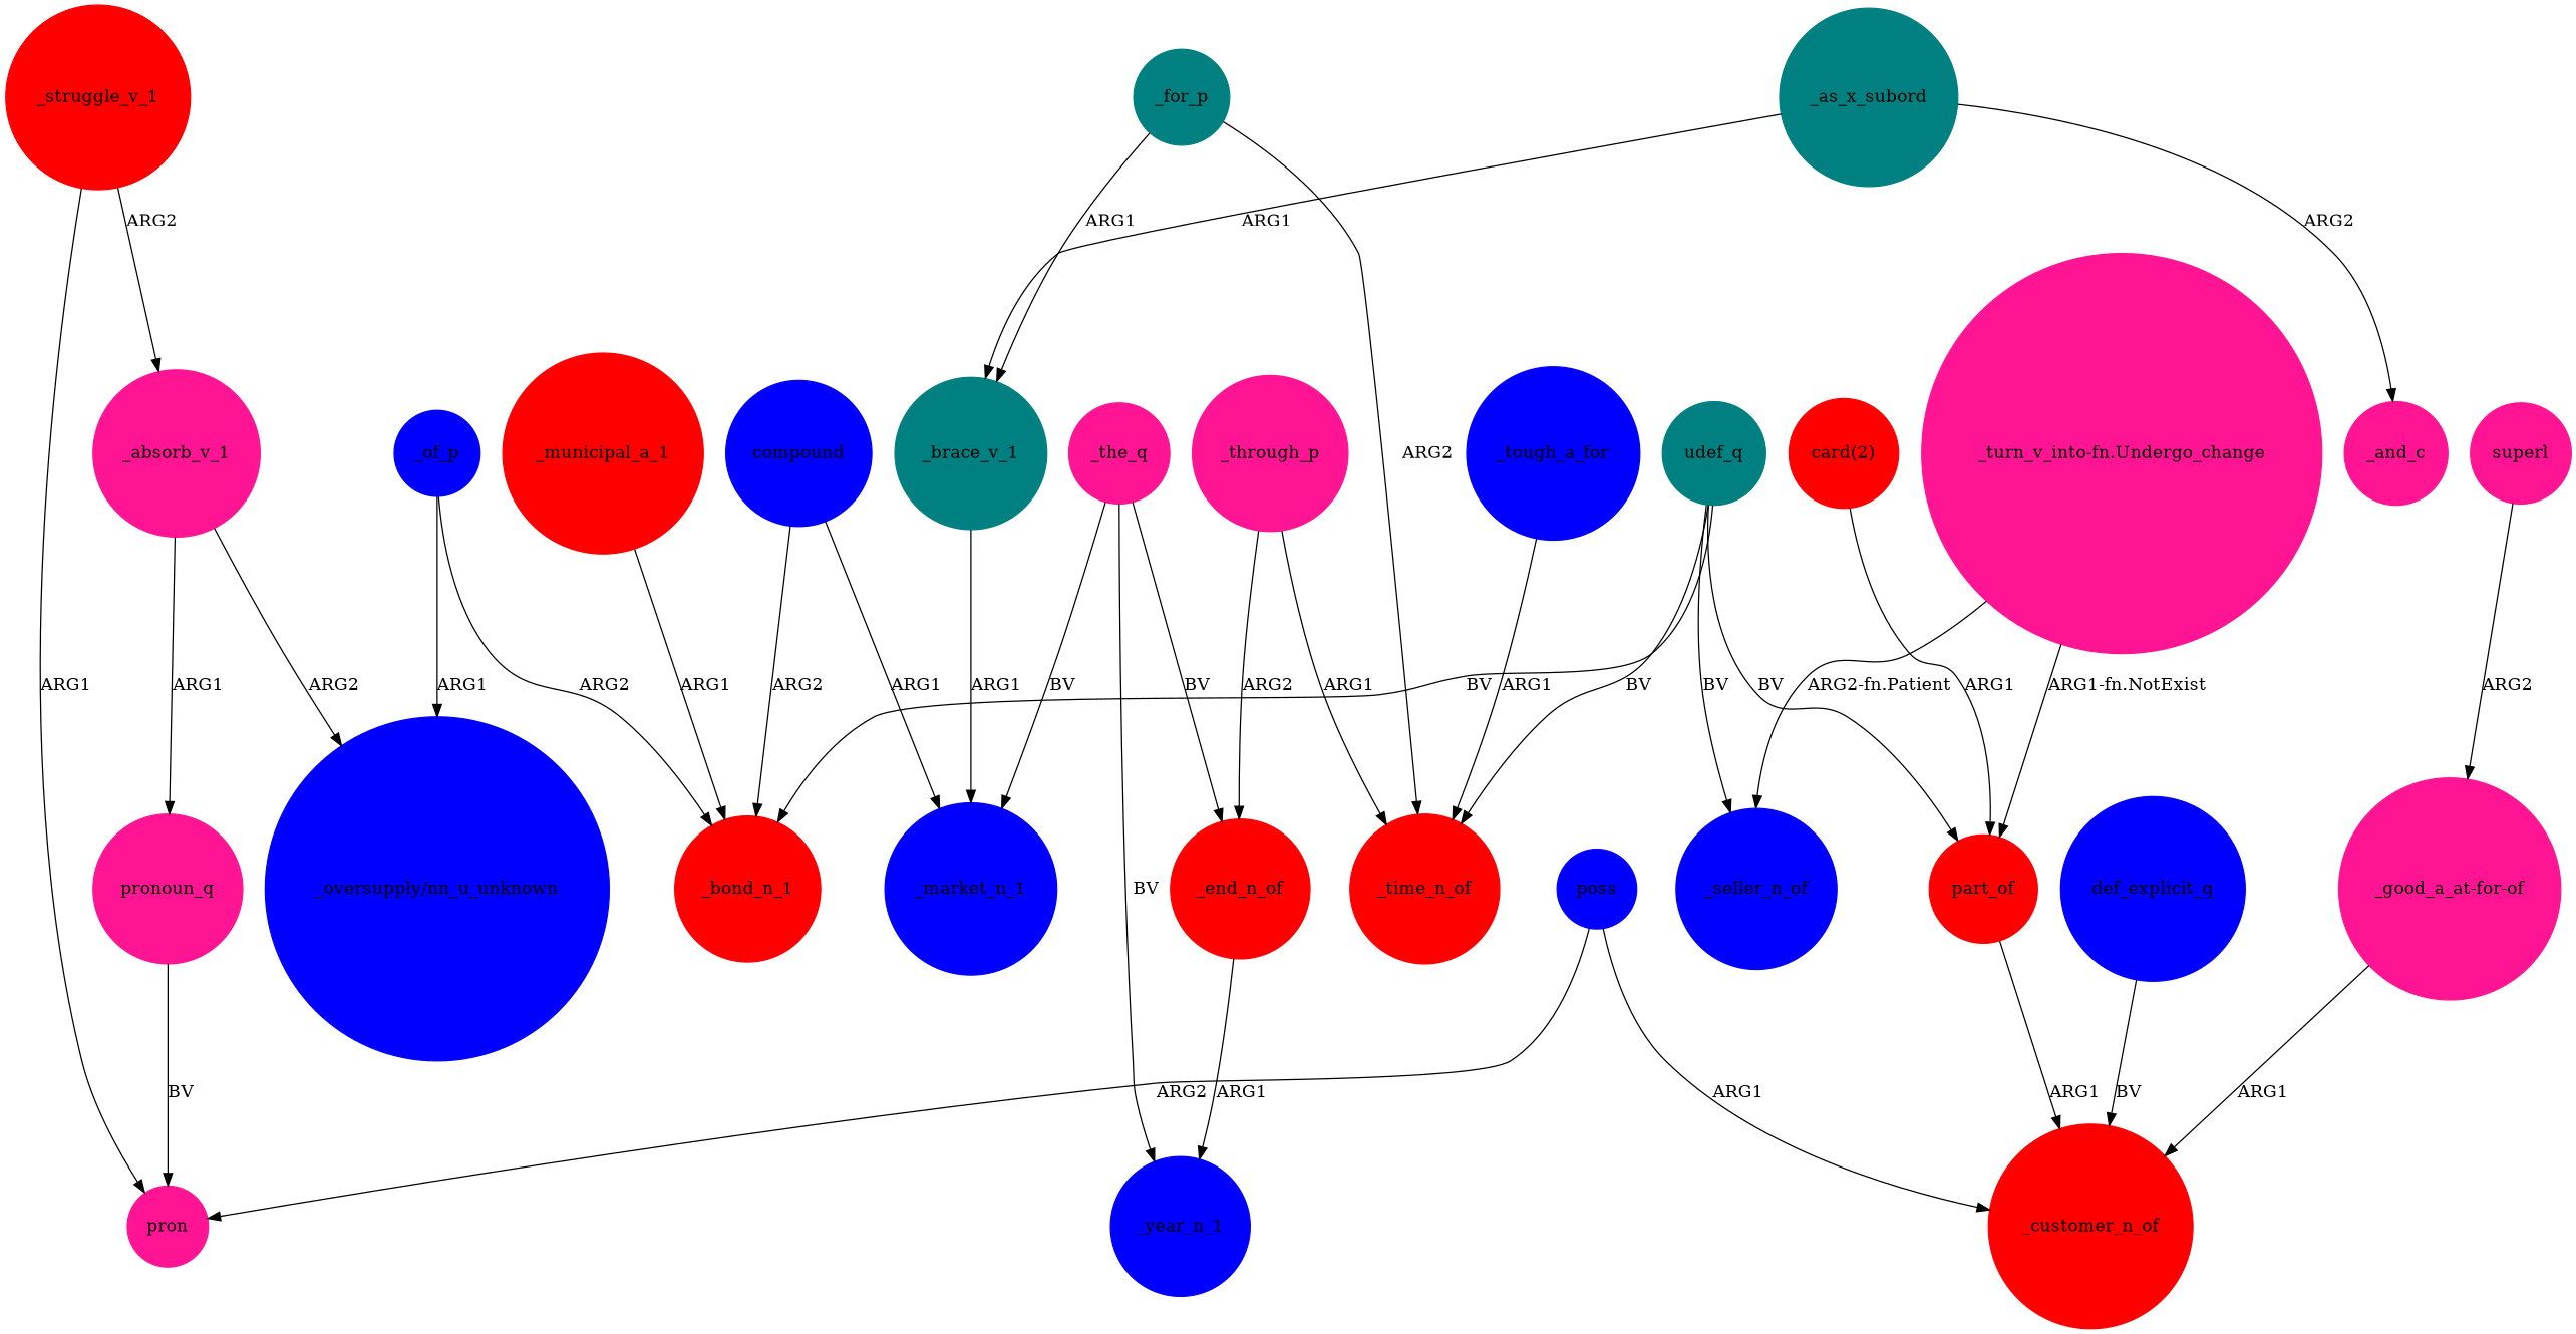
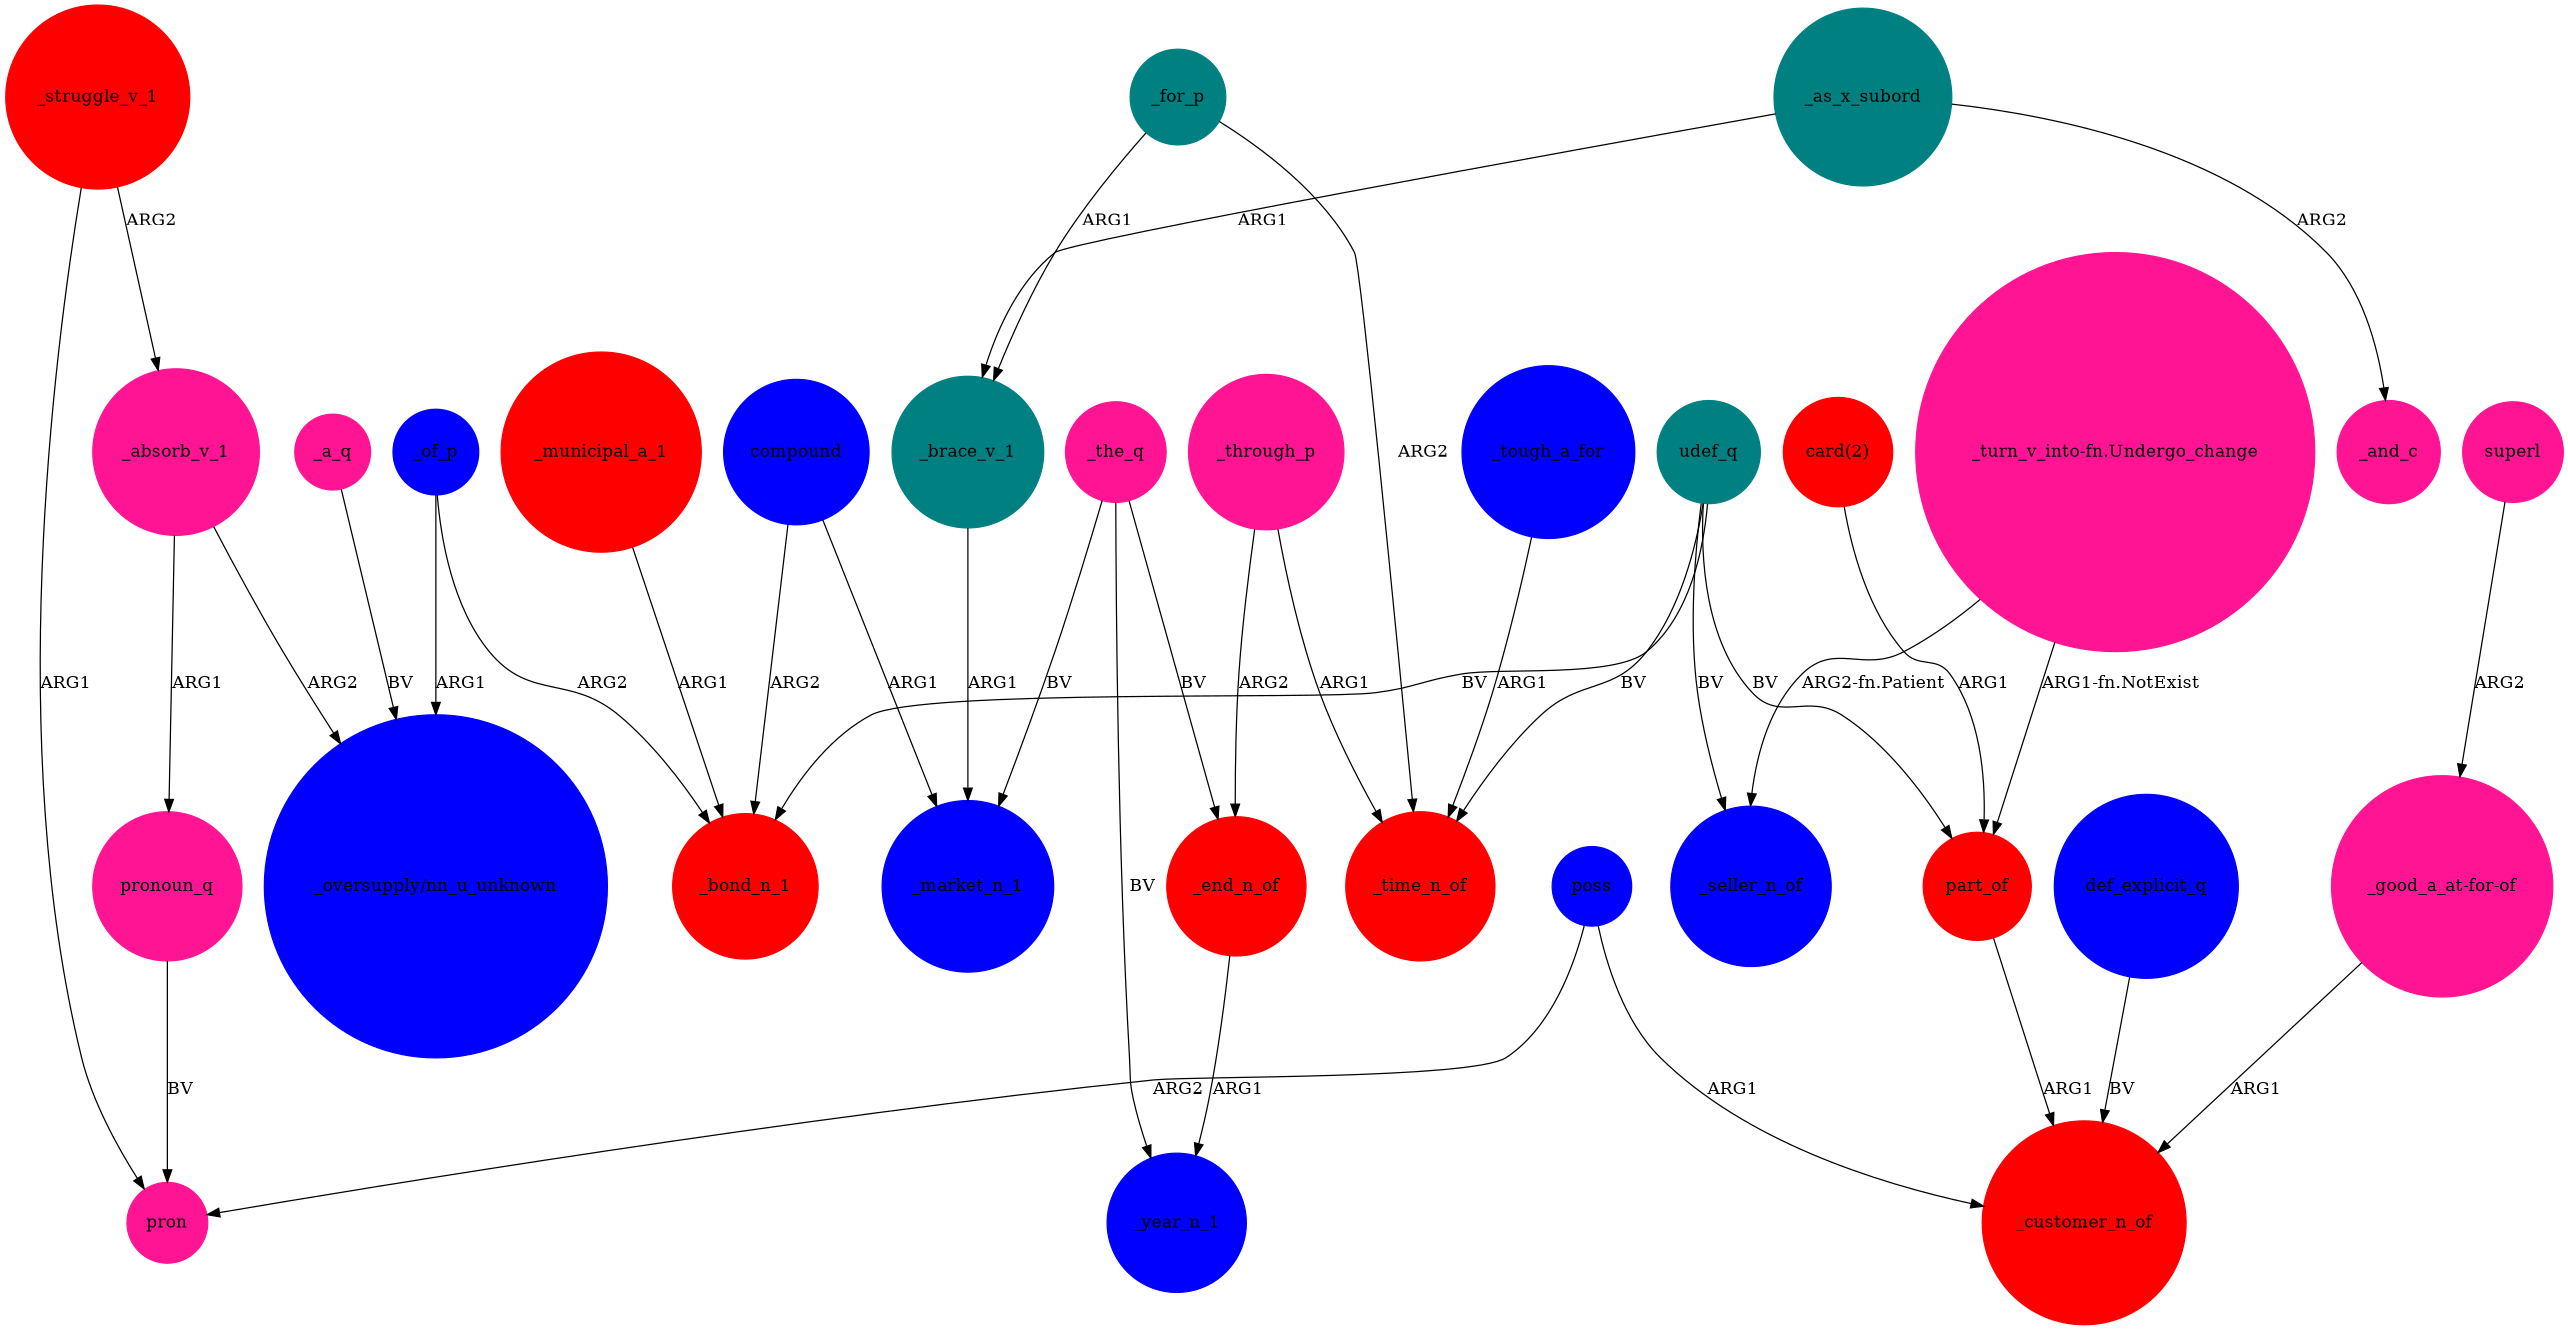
  digraph {
    node [color=deeppink shape=circle style=filled]
    udef_q [color=teal]
    part_of [color=red]
    _seller_n_of [color=blue]
    _time_n_of [color=red]
    _bond_n_1 [color=red]
    _customer_n_of [color=red]
    "_turn_v_into-fn.Undergo_change"
    poss [color=blue]
    pron
    _through_p
    _end_n_of [color=red]
    _year_n_1 [color=blue]
    _the_q
    _market_n_1 [color=blue]
    def_explicit_q [color=blue]
    _struggle_v_1 [color=red]
    _absorb_v_1
    "_oversupply/nn_u_unknown" [color=blue]
    pronoun_q
    _tough_a_for [color=blue]
+   _a_q
    _municipal_a_1 [color=red]
    _of_p [color=blue]
    _for_p [color=teal]
    _brace_v_1 [color=teal]
    "card(2)" [color=red]
    _as_x_subord [color=teal]
    _and_c
    superl
    "_good_a_at-for-of"
    compound [color=blue]
    udef_q -> part_of [label=BV]
    udef_q -> _seller_n_of [label=BV]
    udef_q -> _time_n_of [label=BV]
    udef_q -> _bond_n_1 [label=BV]
    part_of -> _customer_n_of [label=ARG1]
    "_turn_v_into-fn.Undergo_change" -> part_of [label="ARG1-fn.NotExist"]
    "_turn_v_into-fn.Undergo_change" -> _seller_n_of [label="ARG2-fn.Patient"]
    poss -> _customer_n_of [label=ARG1]
    poss -> pron [label=ARG2]
    _through_p -> _time_n_of [label=ARG1]
    _through_p -> _end_n_of [label=ARG2]
    _end_n_of -> _year_n_1 [label=ARG1]
    _the_q -> _end_n_of [label=BV]
    _the_q -> _year_n_1 [label=BV]
    _the_q -> _market_n_1 [label=BV]
    def_explicit_q -> _customer_n_of [label=BV]
    _struggle_v_1 -> pron [label=ARG1]
    _struggle_v_1 -> _absorb_v_1 [label=ARG2]
    _absorb_v_1 -> "_oversupply/nn_u_unknown" [label=ARG2]
    _absorb_v_1 -> pronoun_q [label=ARG1]
    pronoun_q -> pron [label=BV]
    _tough_a_for -> _time_n_of [label=ARG1]
+   _a_q -> "_oversupply/nn_u_unknown" [label=BV]
    _municipal_a_1 -> _bond_n_1 [label=ARG1]
    _of_p -> _bond_n_1 [label=ARG2]
    _of_p -> "_oversupply/nn_u_unknown" [label=ARG1]
    _for_p -> _time_n_of [label=ARG2]
    _for_p -> _brace_v_1 [label=ARG1]
    _brace_v_1 -> _market_n_1 [label=ARG1]
    "card(2)" -> part_of [label=ARG1]
    _as_x_subord -> _brace_v_1 [label=ARG1]
    _as_x_subord -> _and_c [label=ARG2]
    superl -> "_good_a_at-for-of" [label=ARG2]
    "_good_a_at-for-of" -> _customer_n_of [label=ARG1]
    compound -> _bond_n_1 [label=ARG2]
    compound -> _market_n_1 [label=ARG1]
  }
